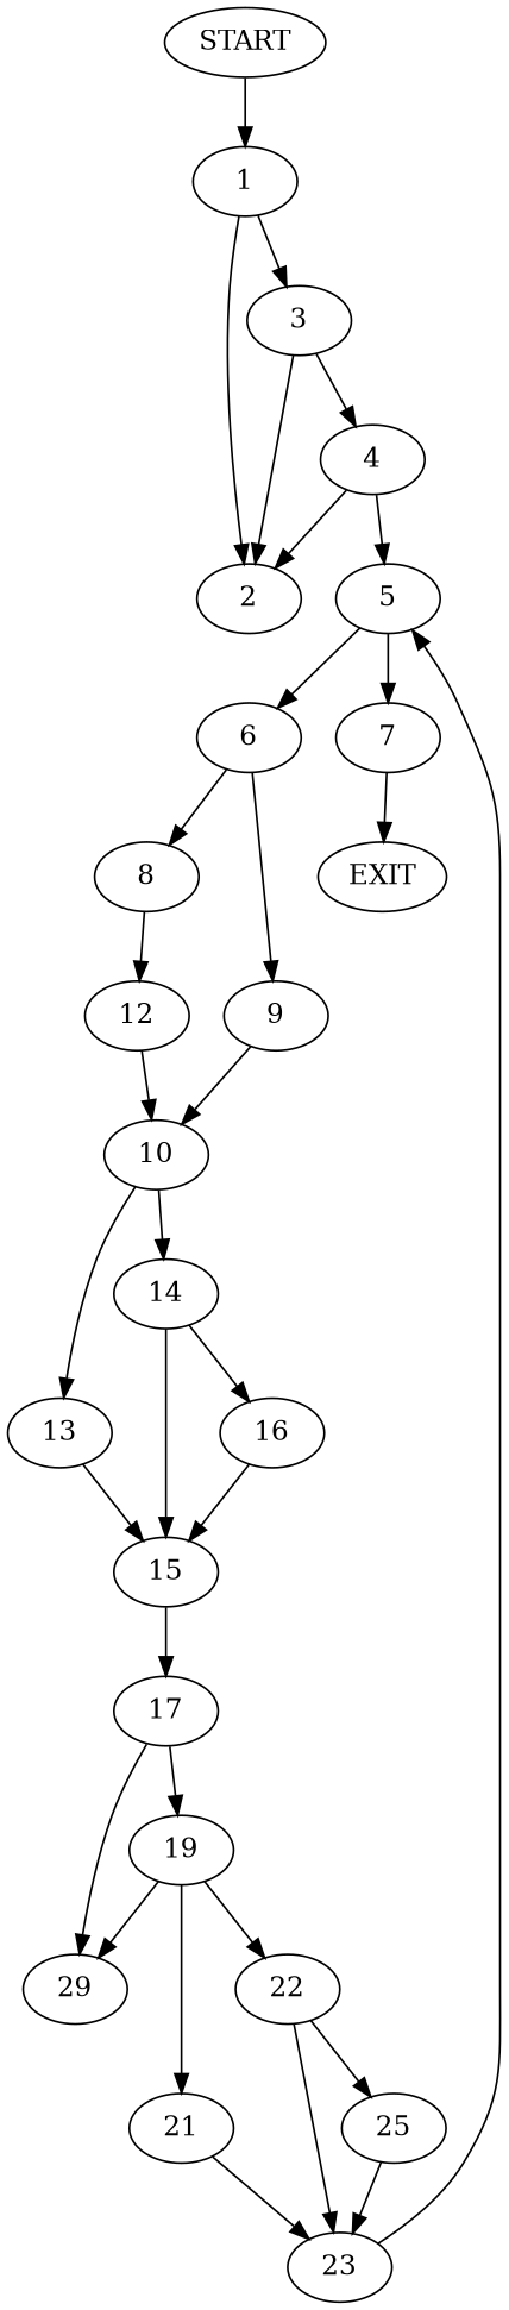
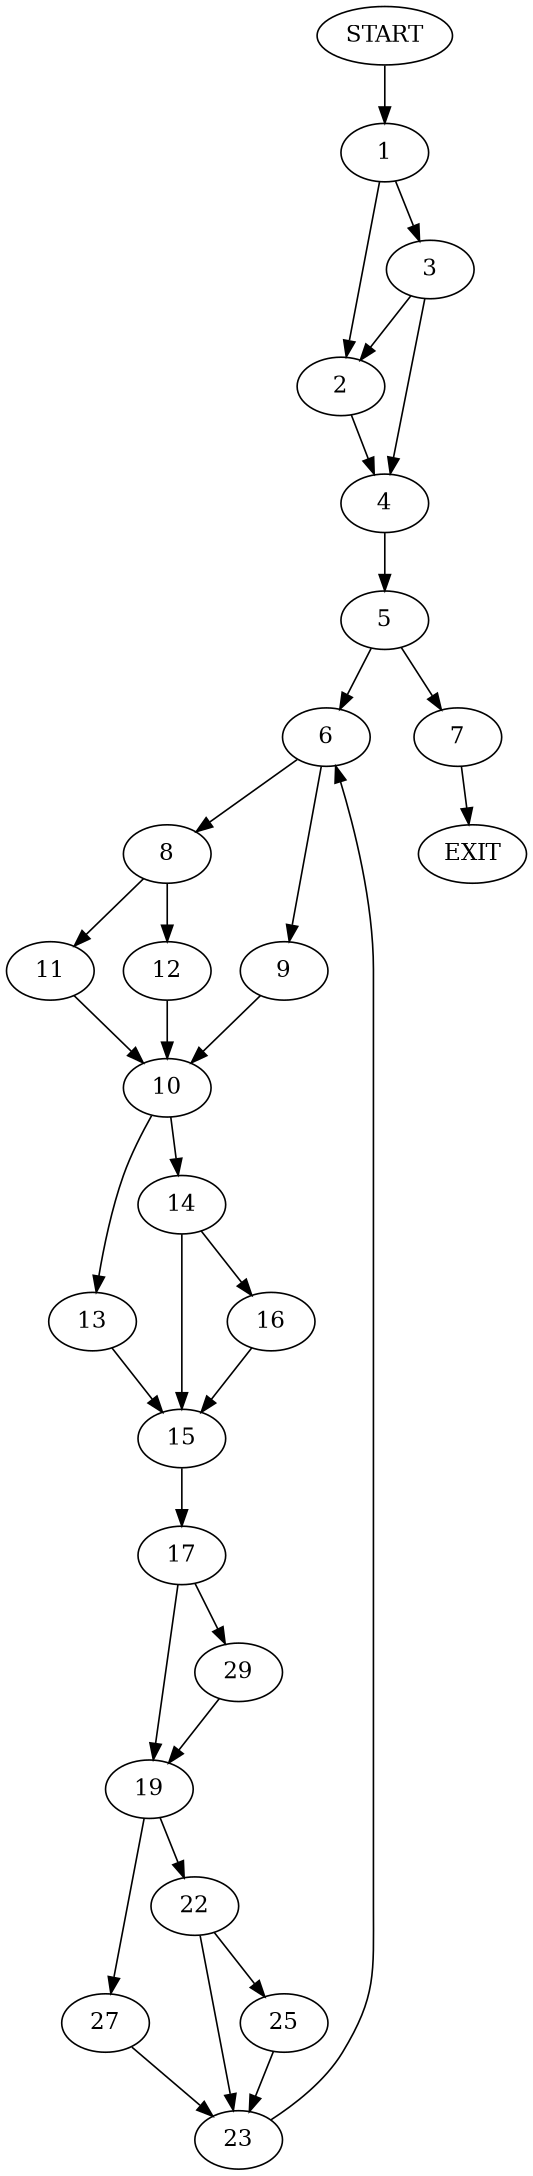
  digraph {
    n1 [label=START]
    1
    2
    3
    n5 [label=EXIT]
    4
    5
    6
    7
    8
    9
+   11
    12
    10
    13
    14
    15
    16
    17
    19
    n21 [label=29]
-   21
+   21 [label=27]
    22
    23
    n25 [label=25]
    n1 -> 1
    1 -> 2
    1 -> 3
-   4 -> 2
+   2 -> 4
    3 -> 2
    3 -> 4
    4 -> 5
    5 -> 6
    5 -> 7
    6 -> 8
    6 -> 9
    7 -> n5
+   8 -> 11
    8 -> 12
    9 -> 10
+   11 -> 10
    12 -> 10
    10 -> 13
    10 -> 14
    13 -> 15
    14 -> 15
    14 -> 16
    15 -> 17
    16 -> 15
    17 -> 19
    17 -> n21
    19 -> 21
    19 -> 22
-   19 -> n21
+   n21 -> 19
    21 -> 23
    22 -> 23
    22 -> n25
-   23 -> 5
+   23 -> 6
    n25 -> 23
  }
